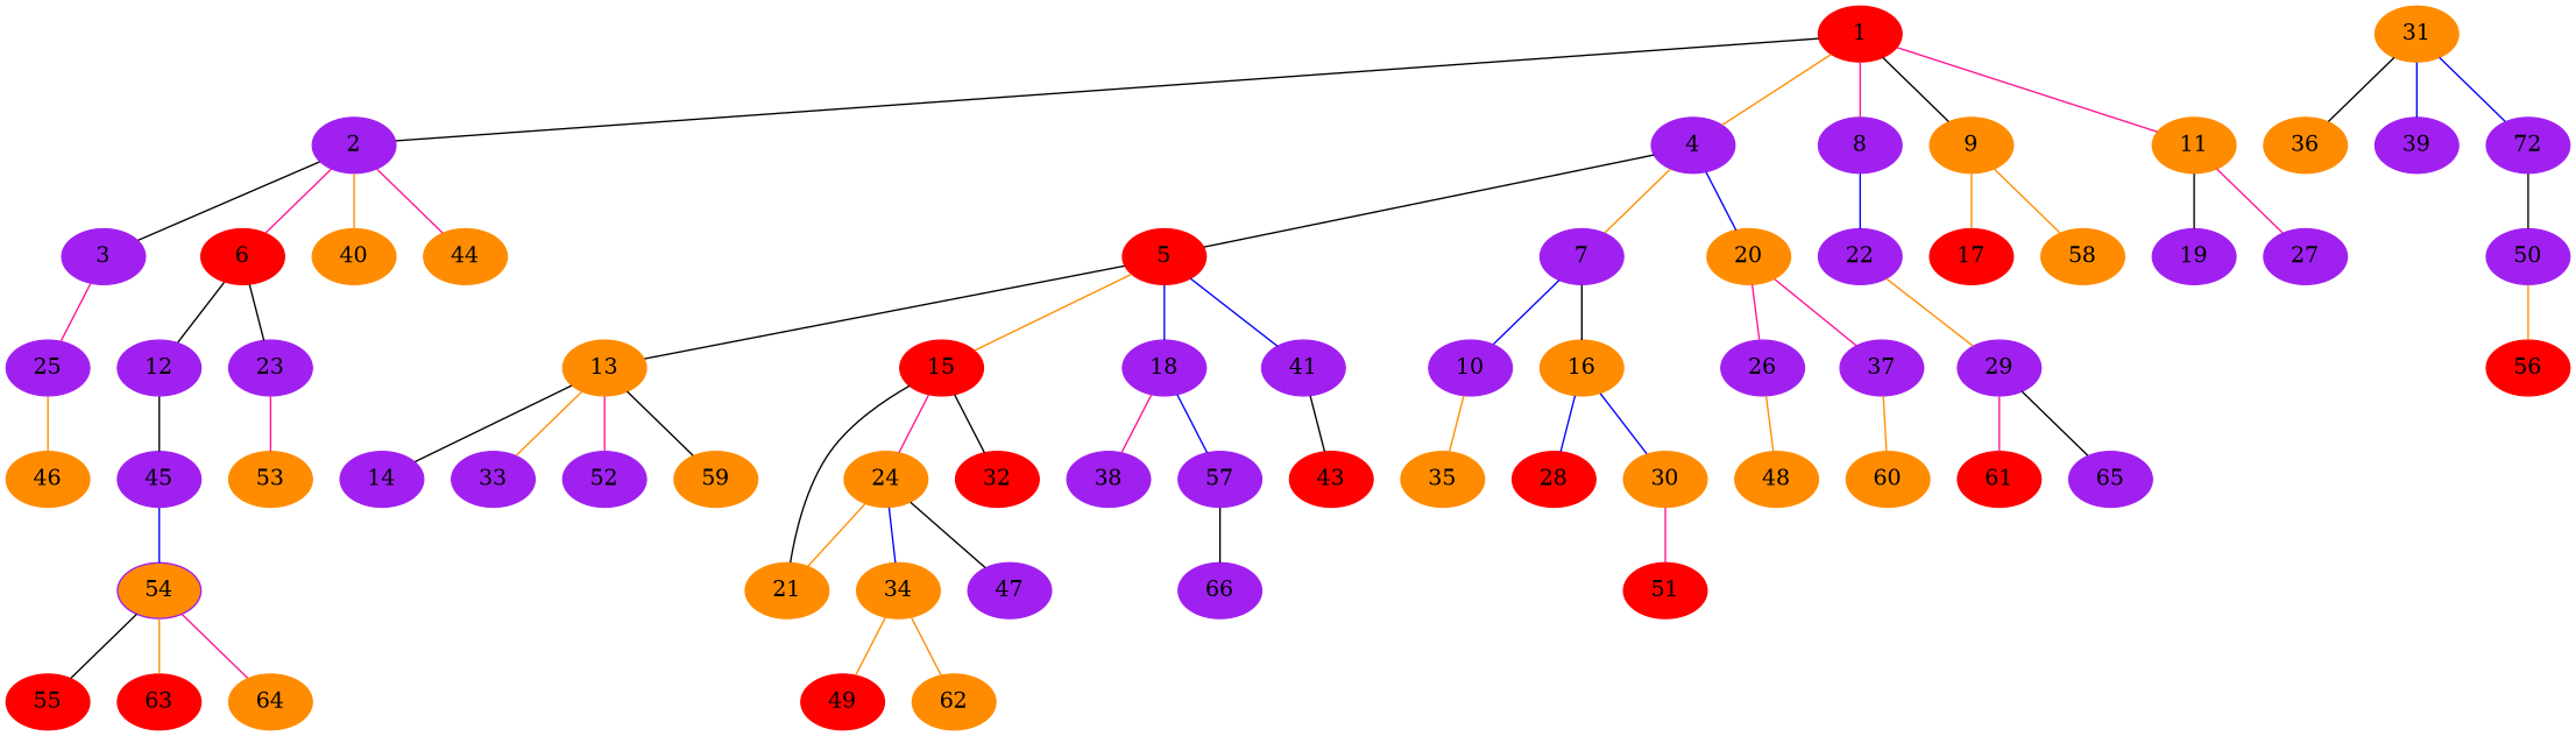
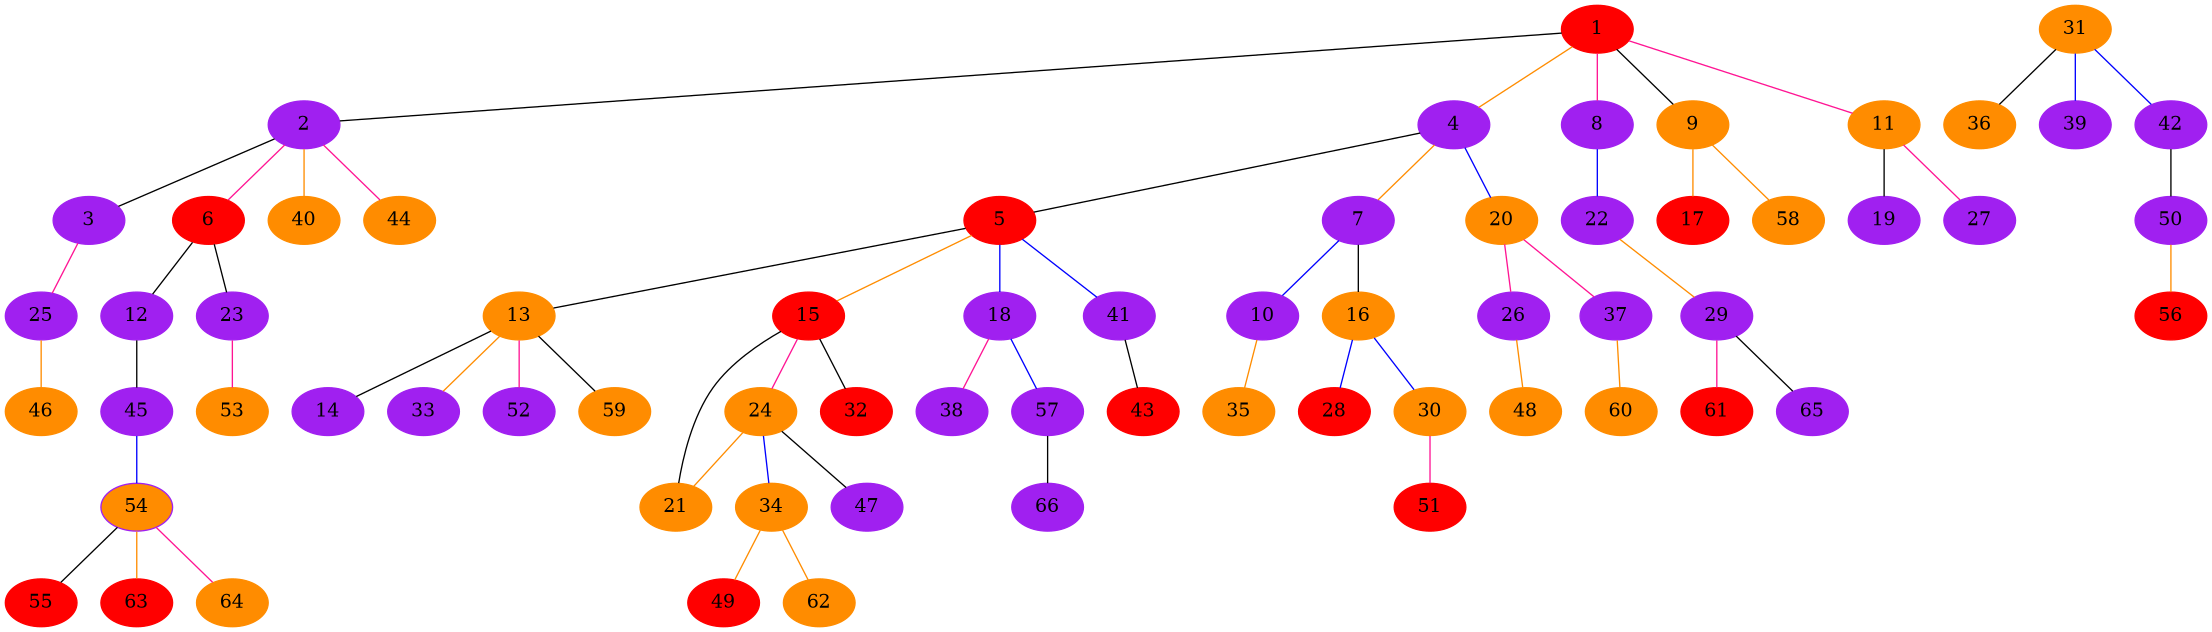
  graph {
    node [color=purple style=filled]
    edge [color=black]
    1 [color=red]
    2
    4
    8
    9 [color=darkorange]
    11 [color=darkorange]
    3
    6 [color=red]
    40 [color=darkorange]
    44 [color=darkorange]
    5 [color=red]
    7
    20 [color=darkorange]
    22
    17 [color=red]
    58 [color=darkorange]
    19
    27
    25
    12
    23
    46 [color=darkorange]
    13 [color=darkorange]
    15 [color=red]
    18
    41
    10
    16 [color=darkorange]
    26
    37
    14
    33
    52
    59 [color=darkorange]
    21 [color=darkorange]
    24 [color=darkorange]
    32 [color=red]
    38
    57
    43 [color=red]
    45
    53 [color=darkorange]
    35 [color=darkorange]
    28 [color=red]
    30 [color=darkorange]
    29
    54 [fillcolor=darkorange]
    34 [color=darkorange]
    47
    51 [color=red]
    66
    48 [color=darkorange]
    60 [color=darkorange]
    61 [color=red]
    65
    31 [color=darkorange]
    36 [color=darkorange]
    39
-   42 [label=72]
+   42
    49 [color=red]
    62 [color=darkorange]
    50
    56 [color=red]
    55 [color=red]
    63 [color=red]
    64 [color=darkorange]
    1 -- 2
    1 -- 4 [color=darkorange]
    1 -- 8 [color=deeppink]
    1 -- 9
    1 -- 11 [color=deeppink]
    2 -- 3
    2 -- 6 [color=deeppink]
    2 -- 40 [color=darkorange]
    2 -- 44 [color=deeppink]
    4 -- 5
    4 -- 7 [color=darkorange]
    4 -- 20 [color=blue]
    8 -- 22 [color=blue]
    9 -- 17 [color=darkorange]
    9 -- 58 [color=darkorange]
    11 -- 19
    11 -- 27 [color=deeppink]
    3 -- 25 [color=deeppink]
    6 -- 12
    6 -- 23
    5 -- 13
    5 -- 15 [color=darkorange]
    5 -- 18 [color=blue]
    5 -- 41 [color=blue]
    7 -- 10 [color=blue]
    7 -- 16
    20 -- 26 [color=deeppink]
    20 -- 37 [color=deeppink]
    22 -- 29 [color=darkorange]
    25 -- 46 [color=darkorange]
    12 -- 45
    23 -- 53 [color=deeppink]
    13 -- 14
    13 -- 33 [color=darkorange]
    13 -- 52 [color=deeppink]
    13 -- 59
    15 -- 21
    15 -- 24 [color=deeppink]
    15 -- 32
    18 -- 38 [color=deeppink]
    18 -- 57 [color=blue]
    41 -- 43
    10 -- 35 [color=darkorange]
    16 -- 28 [color=blue]
    16 -- 30 [color=blue]
    26 -- 48 [color=darkorange]
    37 -- 60 [color=darkorange]
    24 -- 21 [color=darkorange]
    24 -- 34 [color=blue]
    24 -- 47
    57 -- 66
    45 -- 54 [color=blue]
    30 -- 51 [color=deeppink]
    29 -- 61 [color=deeppink]
    29 -- 65
    54 -- 55
    54 -- 63 [color=darkorange]
    54 -- 64 [color=deeppink]
    34 -- 49 [color=darkorange]
    34 -- 62 [color=darkorange]
    31 -- 36
    31 -- 39 [color=blue]
    31 -- 42 [color=blue]
    42 -- 50
    50 -- 56 [color=darkorange]
  }
